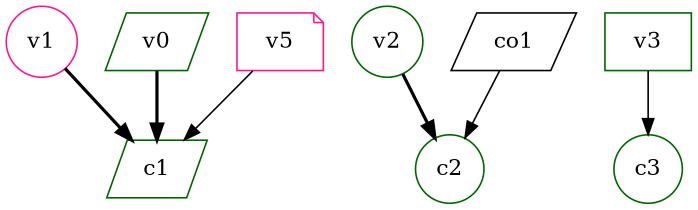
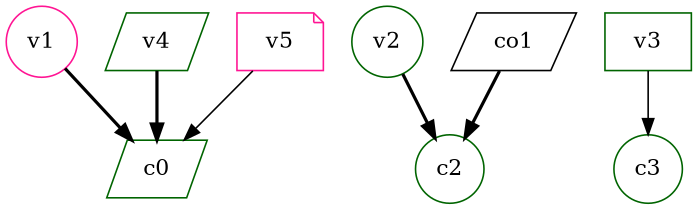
  strict digraph {
    node [color=darkgreen shape=circle]
    edge [style=bold weight=1]
    v1 [color=deeppink]
-   c1 [shape=parallelogram]
+   c1 [shape=parallelogram label=c0]
    v2
    c2
    v3 [shape=box]
    c3
-   v4 [shape=parallelogram label=v0]
+   v4 [shape=parallelogram]
    v5 [color=deeppink shape=note]
    co1 [color=black shape=parallelogram]
    v1 -> c1
    v2 -> c2
    v3 -> c3 [style=solid]
    v4 -> c1
    v5 -> c1 [style=solid]
-   co1 -> c2 [style=solid]
+   co1 -> c2
  }
